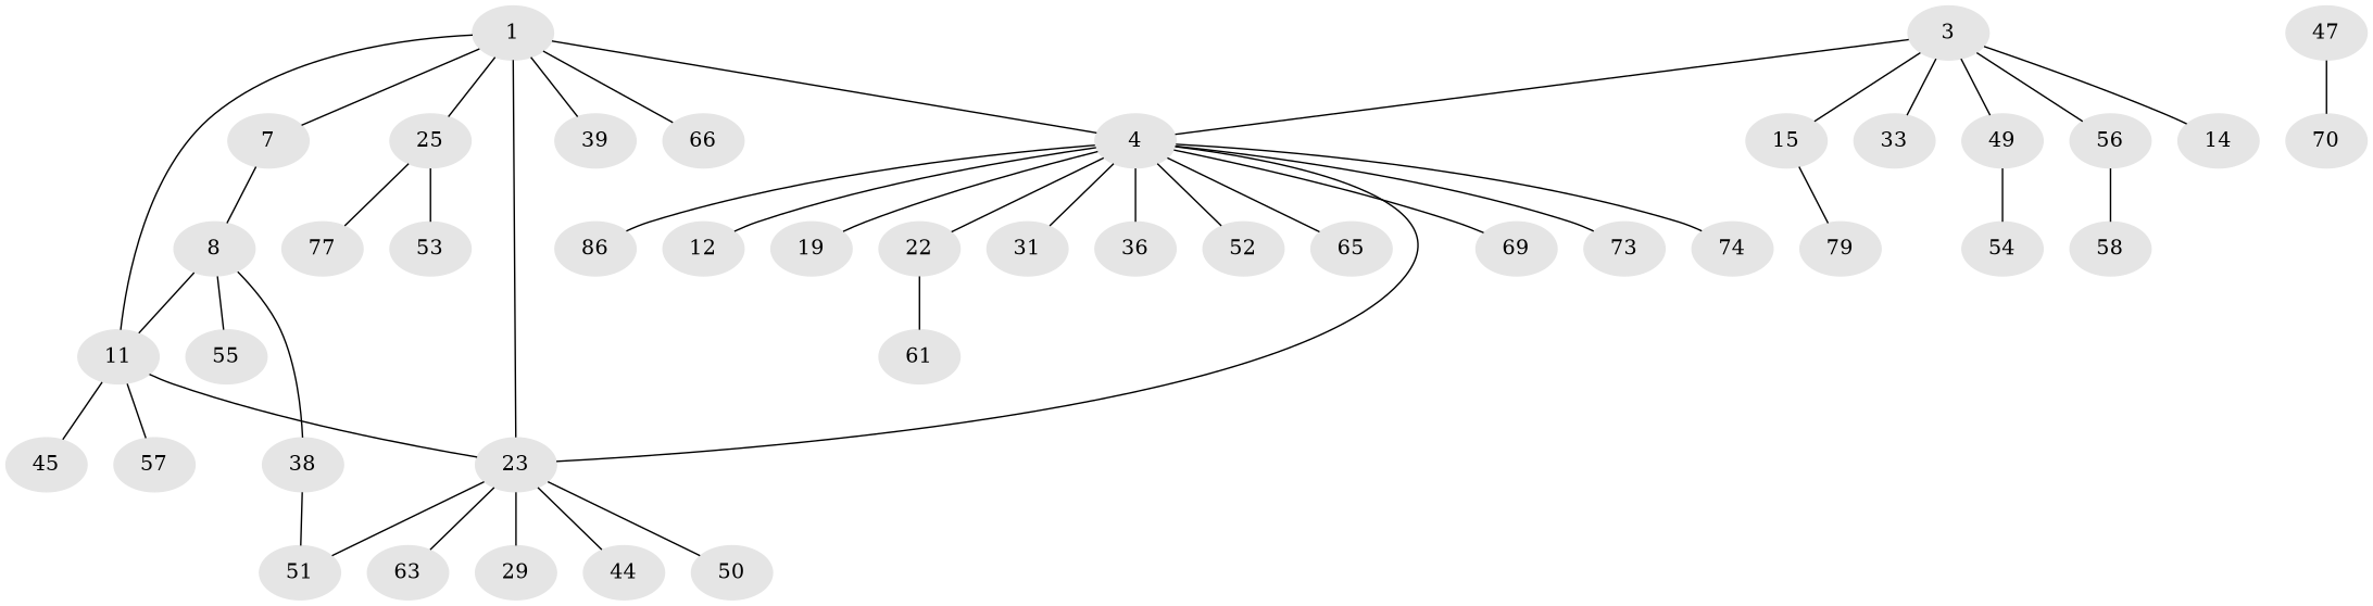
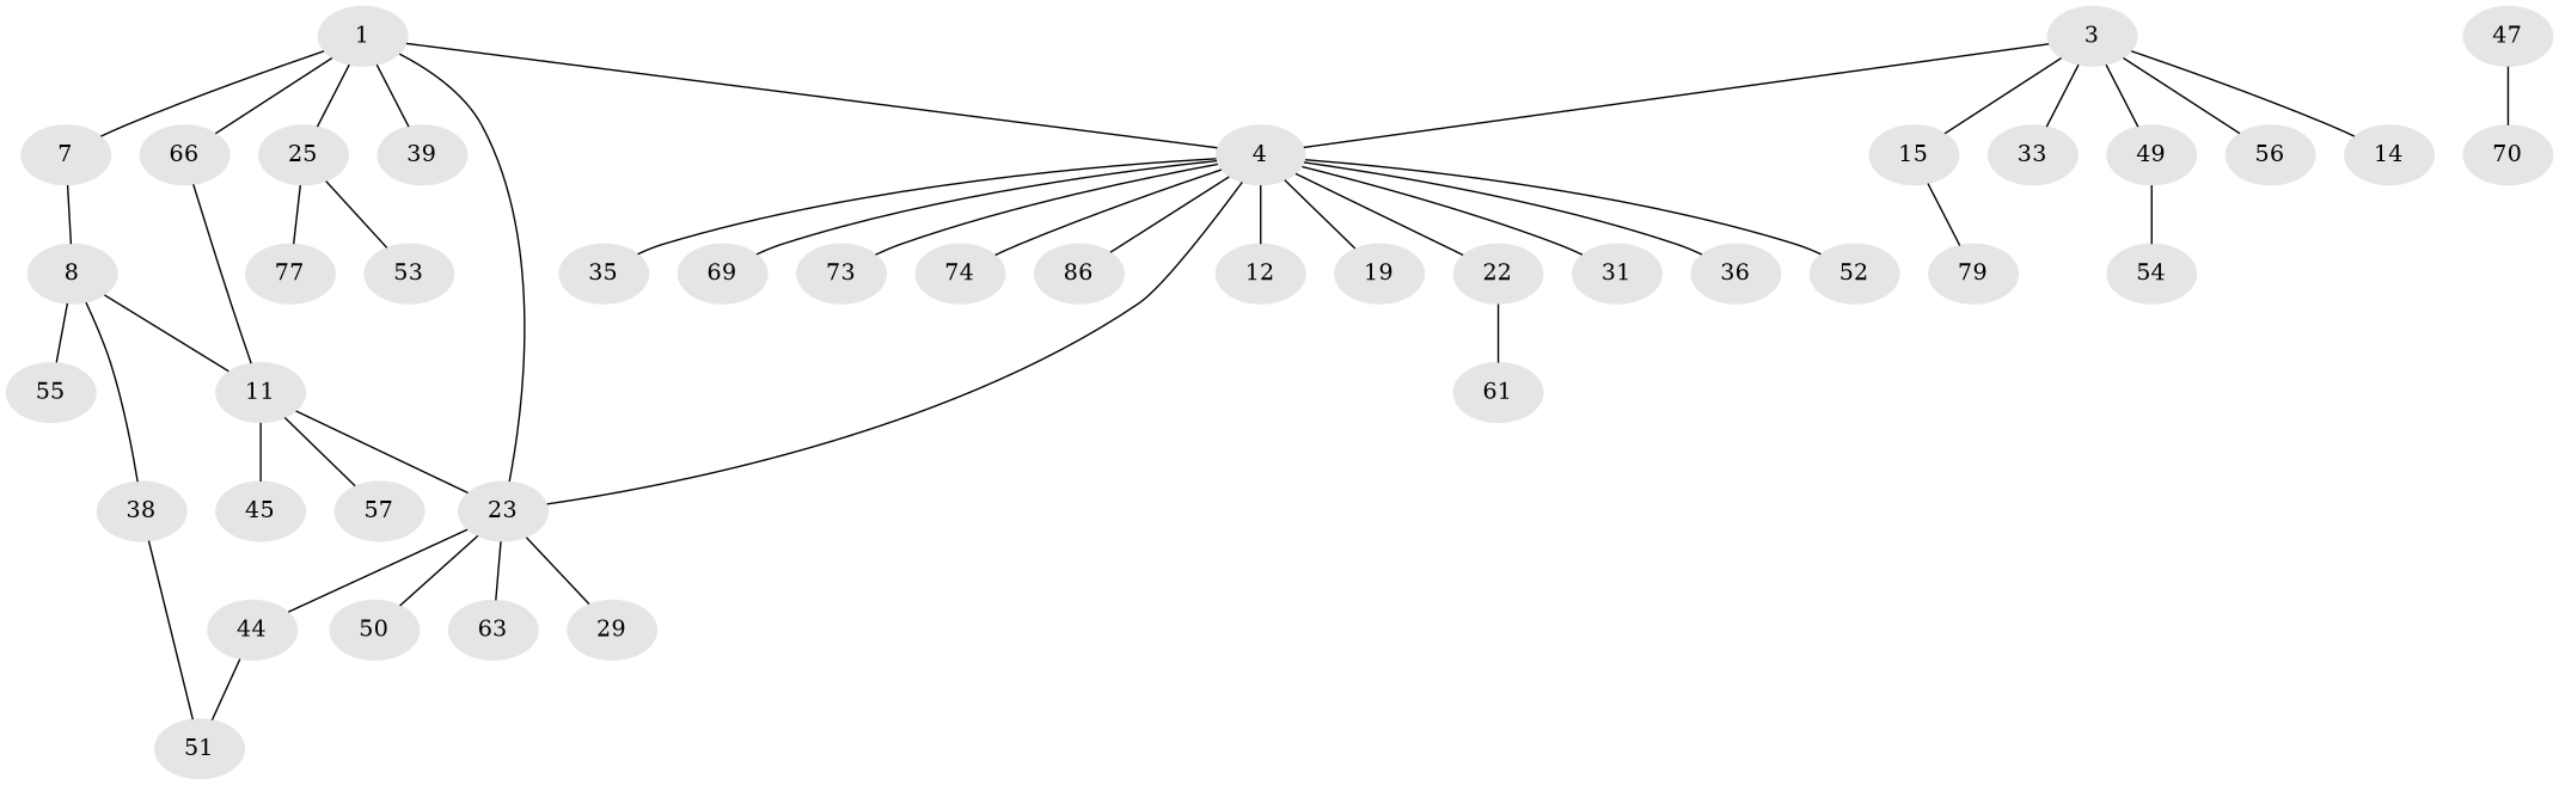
  graph {
    node [color=gray90 style=filled]
    1 [super="+2+16"]
    4 [super="+6+64+5"]
    7 [super="+28"]
    11 [super="+17+35"]
    23 [super="+32+42"]
    25 [super="+48+85+72"]
    n7 [label=39 super="+39"]
    66
    3 [super="+43+10"]
    14 [super="+30"]
    15 [super="+24"]
    33
    49
    56
    12
    19
    22
    31
    36 [super="+41"]
    52
-   65
+   65 [label=35]
    69
    73
    74
    86
    8 [super="+20"]
    45
    57
    29 [super="+68"]
    44
    50
    51
    63
    53
    77
    79
    54
-   58
    61 [super="+75+71"]
    38 [super="+81"]
    55
    47
    70
    1 -- 4
    1 -- 7
-   1 -- 11
+   66 -- 11
    1 -- 23
    1 -- 25
    1 -- n7
    1 -- 66
    4 -- 23
    4 -- 12
    4 -- 19
    4 -- 22
    4 -- 31
    4 -- 36 [weight=2]
    4 -- 52
    4 -- 65
    4 -- 69
    4 -- 73
    4 -- 74
    4 -- 86
    7 -- 8
    11 -- 23
    11 -- 45
    11 -- 57
    23 -- 29 [weight=2]
    23 -- 44
    23 -- 50
-   23 -- 51
+   44 -- 51
    23 -- 63
    25 -- 53
    25 -- 77
    3 -- 4
    3 -- 14
    3 -- 15
    3 -- 33
    3 -- 49
    3 -- 56
    15 -- 79
    49 -- 54
-   56 -- 58
    22 -- 61
    8 -- 11
    8 -- 38
    8 -- 55
    38 -- 51
    47 -- 70
  }
